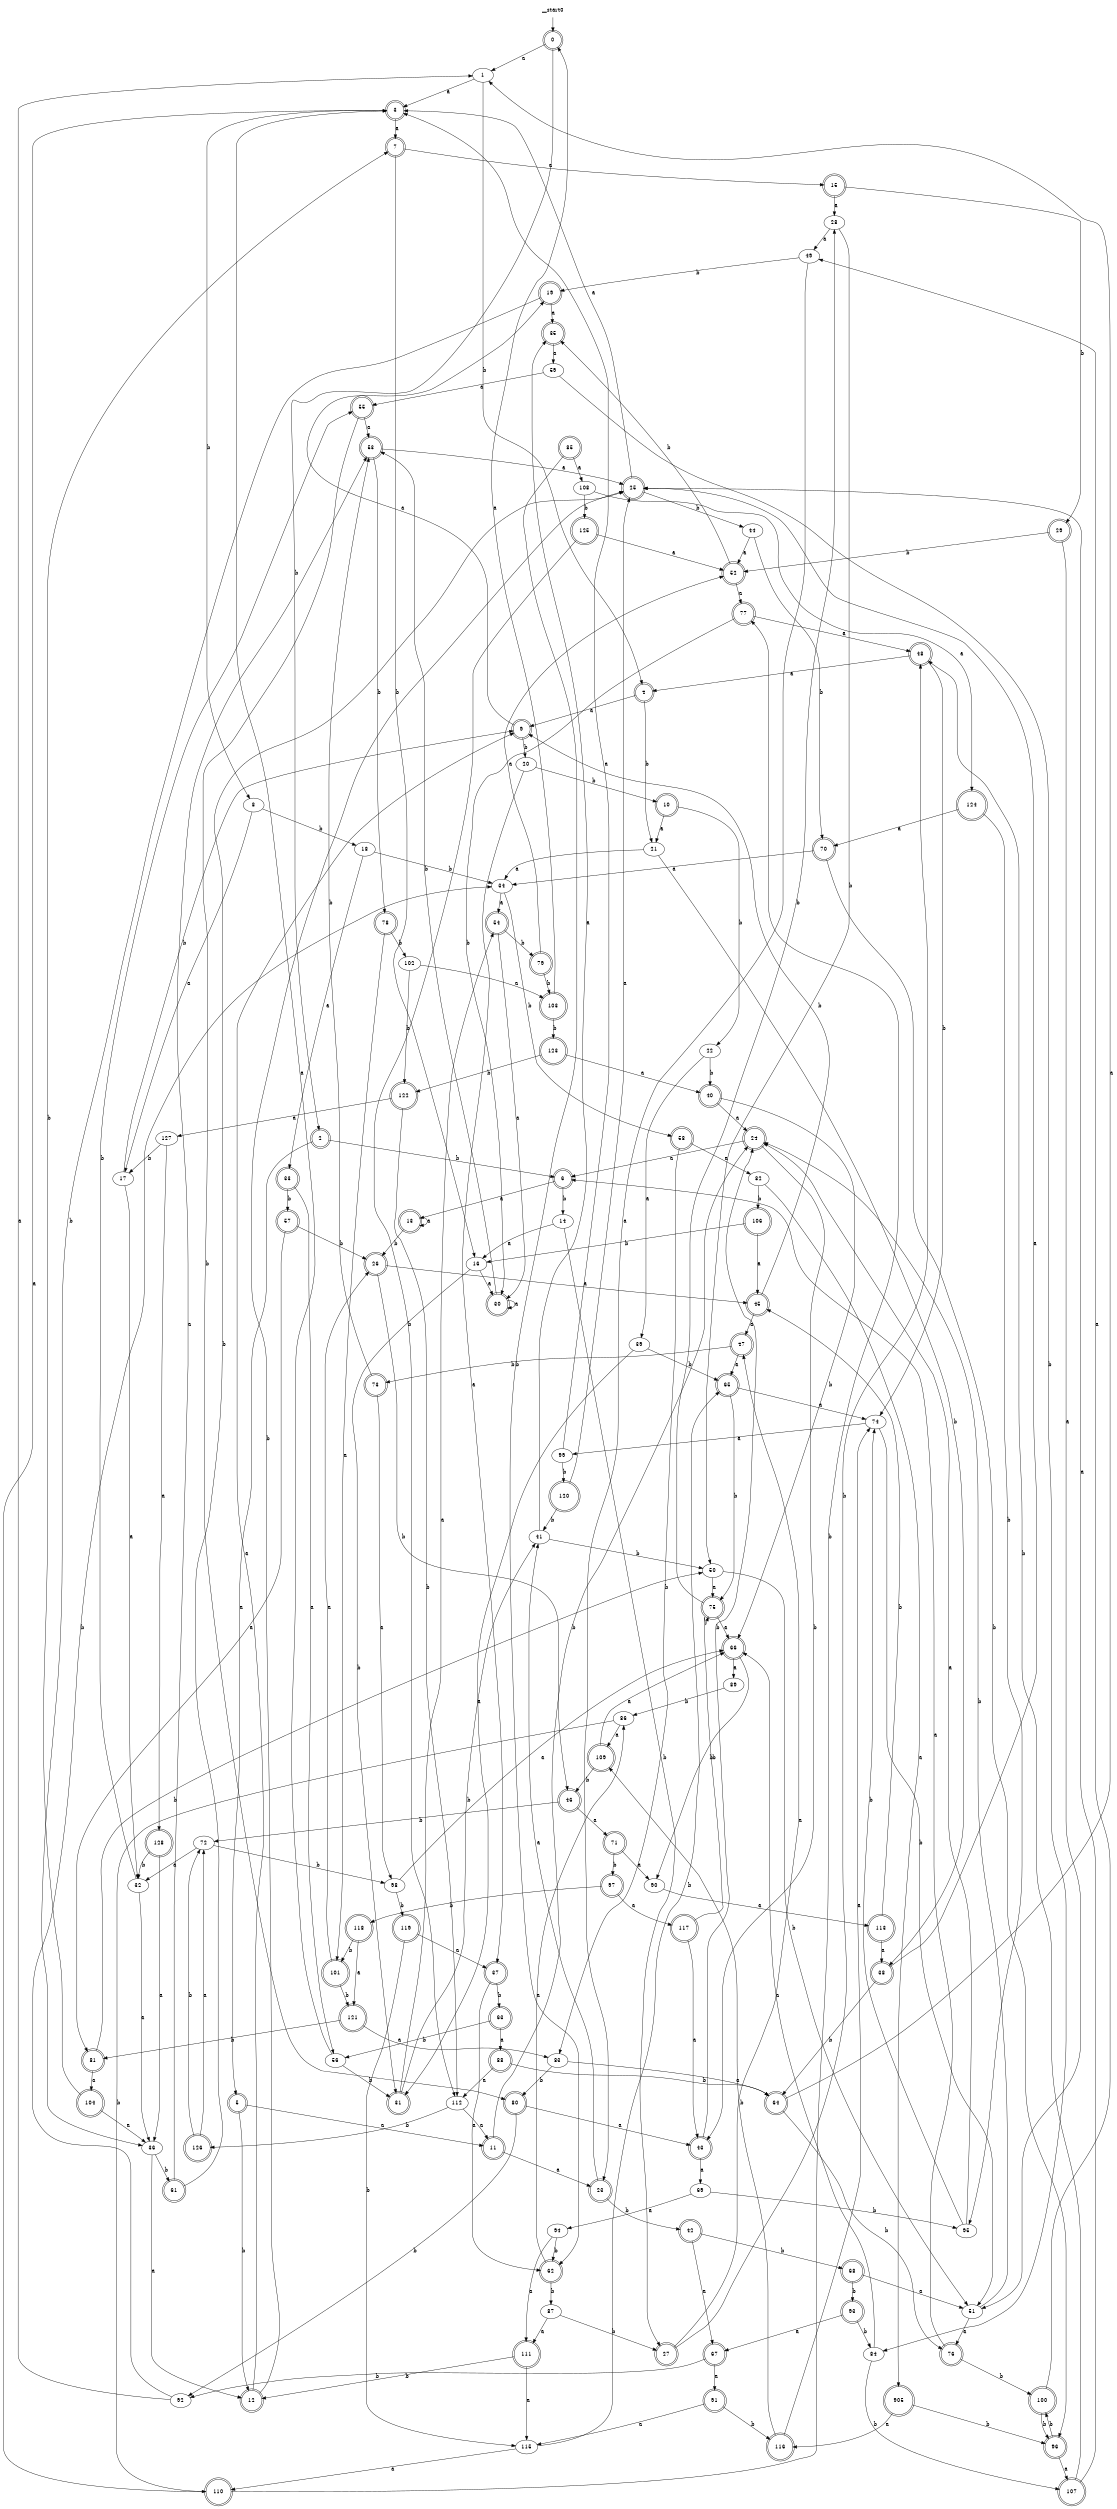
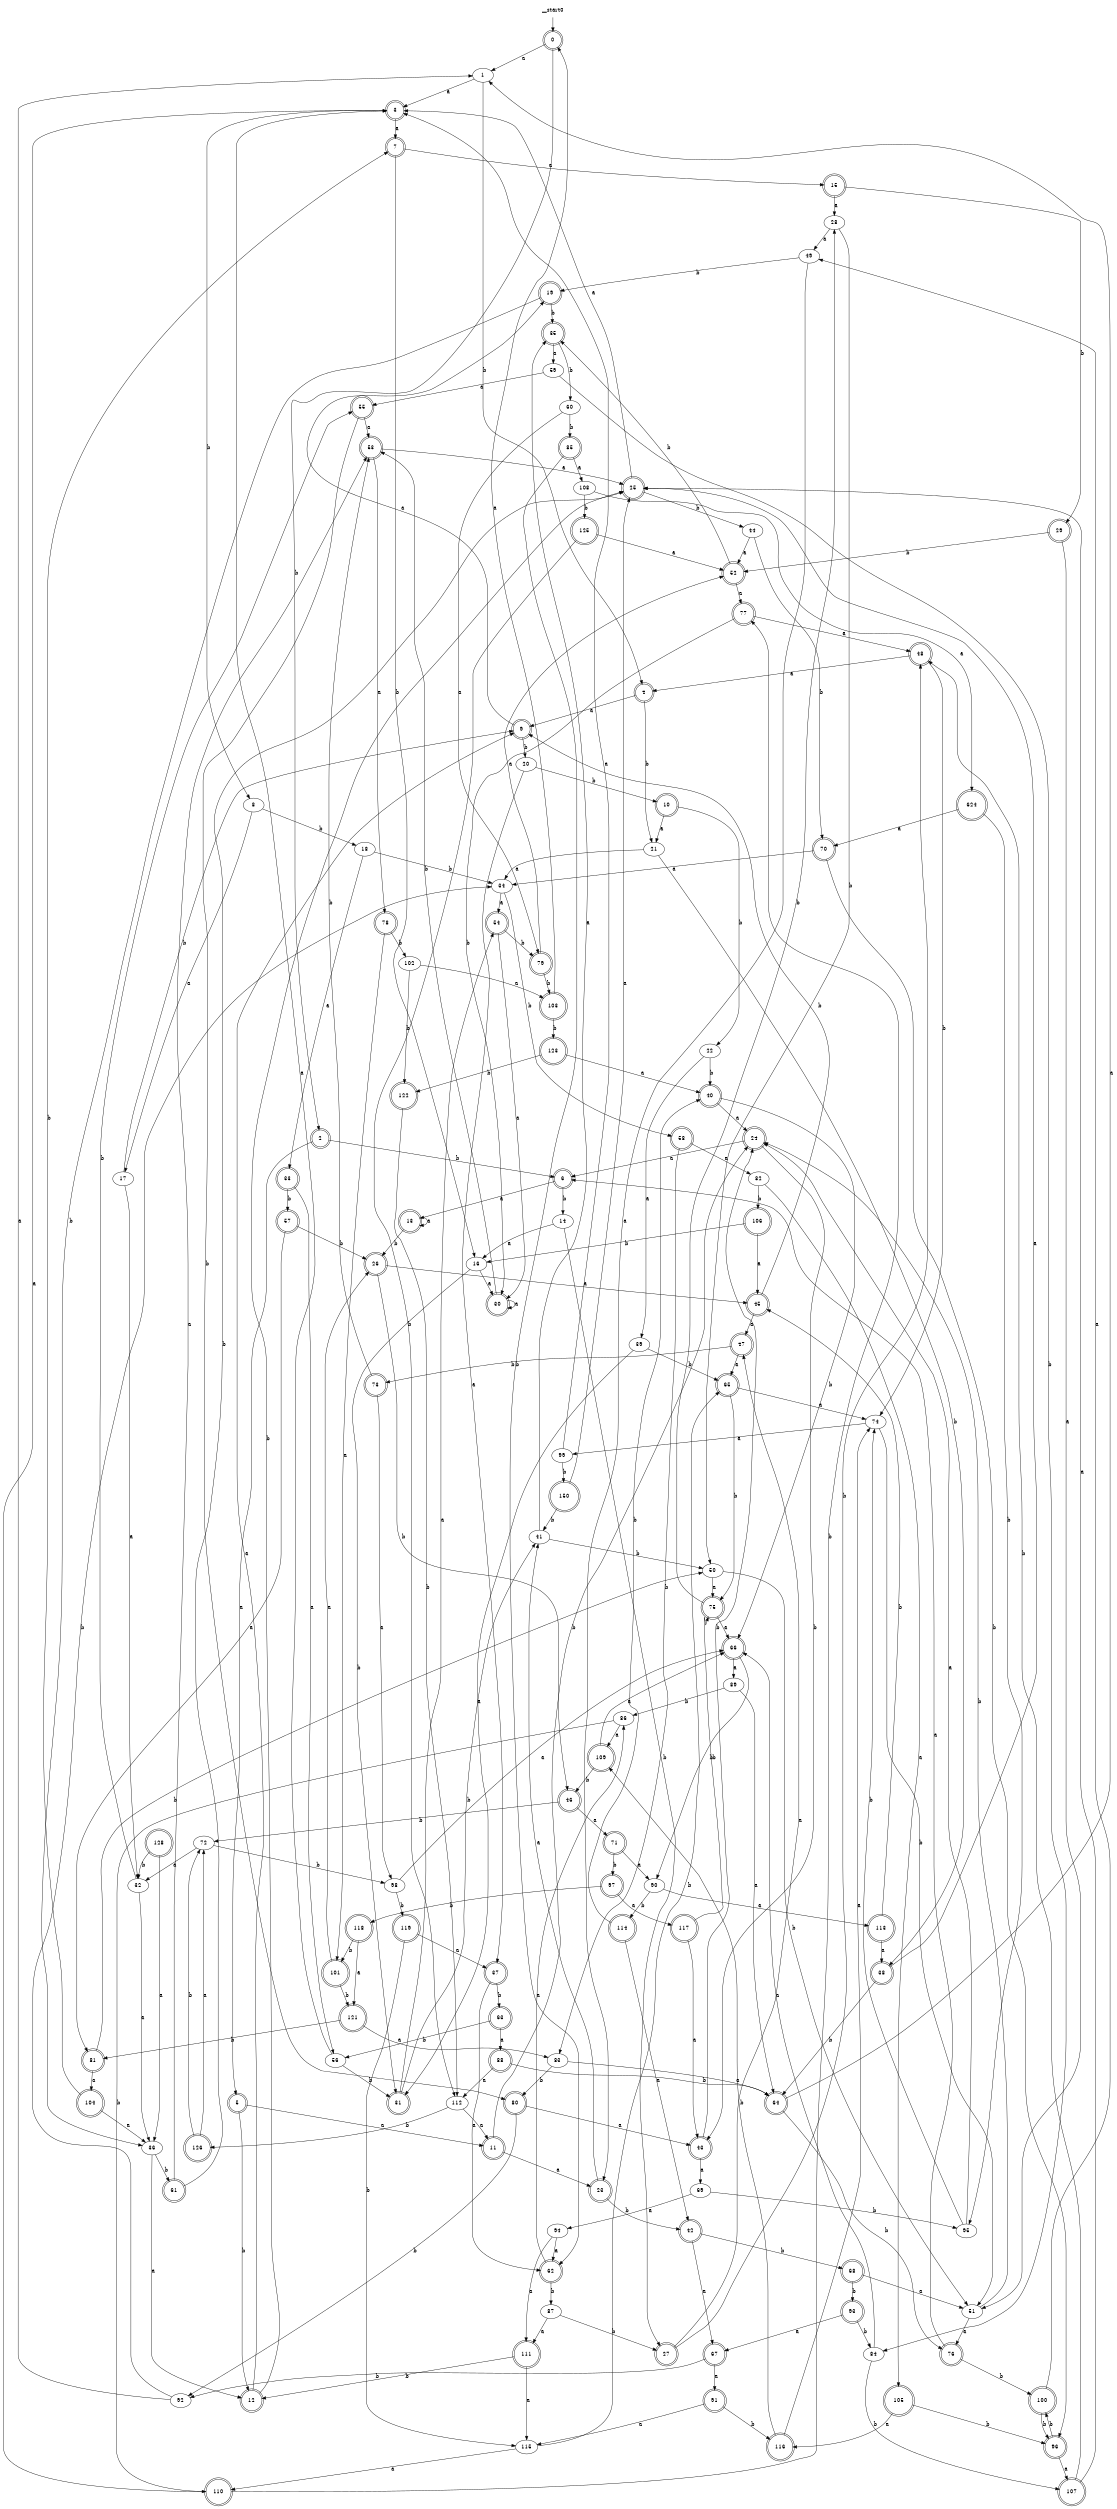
  digraph {
    node [shape=doublecircle]
    __start0 [shape=none]
    0
    1 [shape=""]
    2
    3
    4
    5
    6
    7
    8 [shape=""]
    9
    21 [shape=""]
    11
    12
    13
    14 [shape=""]
    15
    16 [shape=""]
    17 [shape=""]
    18 [shape=""]
    19
    20 [shape=""]
    10
    22 [shape=""]
    23
    24
    25
    26
    27
    28 [shape=""]
    29
    30
    31
    32 [shape=""]
    33
    34 [shape=""]
    35
    36 [shape=""]
    37
    38
    39 [shape=""]
    40
    41 [shape=""]
    42
    43
    44 [shape=""]
    45
    46
    47
    48
    49 [shape=""]
    50 [shape=""]
    51 [shape=""]
    52
    53
    54
    55
    56 [shape=""]
    57
    58
    59 [shape=""]
+   60 [shape=""]
    61
    62
    63
    64
    65
    66
    67
    68
    69 [shape=""]
    70
    71
    72 [shape=""]
    73
    74 [shape=""]
    75
    76
    77
    78
    79
    80
    81
    82 [shape=""]
    83 [shape=""]
    84 [shape=""]
    85
    86 [shape=""]
    87 [shape=""]
    88
    89 [shape=""]
    90 [shape=""]
    91
    92 [shape=""]
    93
    94 [shape=""]
    95 [shape=""]
    96
    97
    98 [shape=""]
    99 [shape=""]
    100
    101
    102 [shape=""]
    103
    104
-   105 [label=905]
+   105
    106
    107
    108 [shape=""]
    109
    110
    111
    112 [shape=""]
    113
+   114
    115 [shape=""]
    116
    117
    118
    119
-   120
+   120 [label=150]
    121
    122
    123
-   124
+   124 [label=624]
    125
    126
-   127 [shape=""]
    128
    __start0 -> 0
    0 -> 1 [label=a]
    0 -> 2 [label=b]
    1 -> 3 [label=a]
    1 -> 4 [label=b]
    2 -> 5 [label=a]
    2 -> 6 [label=b]
    3 -> 7 [label=a]
    3 -> 8 [label=b]
    4 -> 9 [label=a]
    4 -> 21 [label=b]
    5 -> 11 [label=a]
    5 -> 12 [label=b]
    6 -> 13 [label=a]
    6 -> 14 [label=b]
    7 -> 15 [label=a]
    7 -> 16 [label=b]
    8 -> 17 [label=a]
    8 -> 18 [label=b]
    9 -> 19 [label=a]
    9 -> 20 [label=b]
    21 -> 34 [label=a]
    21 -> 38 [label=b]
    11 -> 23 [label=a]
    11 -> 24 [label=b]
    12 -> 9 [label=a]
    12 -> 25 [label=b]
    13 -> 13 [label=a]
    13 -> 26 [label=b]
    14 -> 16 [label=a]
    14 -> 27 [label=b]
    15 -> 28 [label=a]
    15 -> 29 [label=b]
    16 -> 30 [label=a]
    16 -> 31 [label=b]
    17 -> 9 [label=b]
    17 -> 32 [label=a]
    18 -> 33 [label=a]
    18 -> 34 [label=b]
-   19 -> 35 [label=a]
+   19 -> 35 [label=b]
    19 -> 36 [label=b]
    20 -> 10 [label=b]
    20 -> 37 [label=a]
    10 -> 21 [label=a]
    10 -> 22 [label=b]
    22 -> 39 [label=a]
    22 -> 40 [label=b]
    23 -> 41 [label=a]
    23 -> 42 [label=b]
    24 -> 6 [label=a]
    24 -> 43 [label=b]
    25 -> 3 [label=a]
    25 -> 44 [label=b]
    26 -> 45 [label=a]
    26 -> 46 [label=b]
    27 -> 47 [label=a]
    27 -> 48 [label=b]
    28 -> 49 [label=a]
    28 -> 50 [label=b]
    29 -> 51 [label=a]
    29 -> 52 [label=b]
    30 -> 30 [label=a]
    30 -> 53 [label=b]
    31 -> 41 [label=b]
    31 -> 54 [label=a]
    32 -> 36 [label=a]
    32 -> 55 [label=b]
    33 -> 56 [label=a]
    33 -> 57 [label=b]
    34 -> 54 [label=a]
    34 -> 58 [label=b]
    35 -> 59 [label=a]
+   35 -> 60 [label=b]
    36 -> 12 [label=a]
    36 -> 61 [label=b]
    37 -> 62 [label=a]
    37 -> 63 [label=b]
    38 -> 25 [label=a]
    38 -> 64 [label=b]
    39 -> 31 [label=a]
    39 -> 65 [label=b]
    40 -> 24 [label=a]
    40 -> 66 [label=b]
    41 -> 35 [label=a]
    41 -> 50 [label=b]
    42 -> 67 [label=a]
    42 -> 68 [label=b]
    43 -> 24 [label=b]
    43 -> 69 [label=a]
    44 -> 52 [label=a]
    44 -> 70 [label=b]
    45 -> 9 [label=b]
    45 -> 47 [label=a]
    46 -> 71 [label=a]
    46 -> 72 [label=b]
    47 -> 65 [label=a]
    47 -> 73 [label=b]
    48 -> 4 [label=a]
    48 -> 74 [label=b]
    49 -> 19 [label=b]
    49 -> 23 [label=a]
    50 -> 51 [label=b]
    50 -> 75 [label=a]
    51 -> 24 [label=b]
    51 -> 76 [label=a]
    52 -> 35 [label=b]
    52 -> 77 [label=a]
    53 -> 25 [label=a]
-   53 -> 78 [label=b]
+   53 -> 78 [label=a]
    54 -> 30 [label=a]
    54 -> 79 [label=b]
    55 -> 53 [label=a]
    55 -> 80 [label=b]
    56 -> 3 [label=a]
    56 -> 31 [label=b]
    57 -> 26 [label=b]
    57 -> 81 [label=a]
    58 -> 82 [label=a]
    58 -> 83 [label=b]
    59 -> 55 [label=a]
    59 -> 84 [label=b]
+   60 -> 79 [label=a]
+   60 -> 85 [label=b]
    61 -> 25 [label=b]
    61 -> 53 [label=a]
    62 -> 86 [label=a]
    62 -> 87 [label=b]
    63 -> 56 [label=b]
    63 -> 88 [label=a]
    64 -> 1 [label=a]
    64 -> 76 [label=b]
    65 -> 74 [label=a]
    65 -> 75 [label=b]
    66 -> 89 [label=a]
    66 -> 90 [label=b]
    67 -> 91 [label=a]
    67 -> 92 [label=b]
    68 -> 51 [label=a]
    68 -> 93 [label=b]
    69 -> 94 [label=a]
    69 -> 95 [label=b]
    70 -> 34 [label=a]
    70 -> 96 [label=b]
    71 -> 90 [label=a]
    71 -> 97 [label=b]
    72 -> 32 [label=a]
    72 -> 98 [label=b]
    73 -> 53 [label=b]
    73 -> 98 [label=a]
    74 -> 51 [label=b]
    74 -> 99 [label=a]
    75 -> 28 [label=b]
    75 -> 66 [label=a]
    76 -> 6 [label=a]
    76 -> 100 [label=b]
    77 -> 30 [label=b]
    77 -> 48 [label=a]
    78 -> 101 [label=a]
    78 -> 102 [label=b]
    79 -> 52 [label=a]
    79 -> 103 [label=b]
    80 -> 43 [label=a]
    80 -> 92 [label=b]
    81 -> 50 [label=b]
    81 -> 104 [label=a]
    82 -> 105 [label=a]
    82 -> 106 [label=b]
    83 -> 64 [label=a]
    83 -> 80 [label=b]
    84 -> 66 [label=a]
    84 -> 107 [label=b]
    85 -> 62 [label=b]
    85 -> 108 [label=a]
    86 -> 109 [label=a]
    86 -> 110 [label=b]
    87 -> 27 [label=b]
    87 -> 111 [label=a]
    88 -> 64 [label=b]
    88 -> 112 [label=a]
+   89 -> 64 [label=a]
    89 -> 86 [label=b]
    90 -> 113 [label=a]
+   90 -> 114 [label=b]
    91 -> 115 [label=a]
    91 -> 116 [label=b]
    92 -> 1 [label=a]
    92 -> 34 [label=b]
    93 -> 67 [label=a]
    93 -> 84 [label=b]
-   94 -> 62 [label=b]
+   94 -> 62 [label=a]
    94 -> 111 [label=a]
    95 -> 24 [label=a]
    95 -> 74 [label=b]
    96 -> 100 [label=b]
    96 -> 107 [label=a]
    97 -> 117 [label=a]
    97 -> 118 [label=b]
    98 -> 66 [label=a]
    98 -> 119 [label=b]
    99 -> 3 [label=a]
    99 -> 120 [label=b]
    100 -> 49 [label=a]
    100 -> 96 [label=b]
    101 -> 26 [label=a]
    101 -> 121 [label=b]
    102 -> 103 [label=a]
    102 -> 122 [label=b]
    103 -> 0 [label=a]
    103 -> 123 [label=b]
    104 -> 7 [label=b]
    104 -> 36 [label=a]
    105 -> 96 [label=b]
    105 -> 116 [label=a]
    106 -> 16 [label=b]
    106 -> 45 [label=a]
    107 -> 25 [label=a]
    107 -> 48 [label=b]
    108 -> 124 [label=a]
    108 -> 125 [label=b]
    109 -> 46 [label=b]
    109 -> 66 [label=a]
    110 -> 3 [label=a]
    110 -> 77 [label=b]
    111 -> 12 [label=b]
    111 -> 115 [label=a]
    112 -> 11 [label=a]
    112 -> 126 [label=b]
    113 -> 38 [label=a]
    113 -> 45 [label=b]
+   114 -> 40 [label=b]
+   114 -> 42 [label=a]
    115 -> 65 [label=b]
    115 -> 110 [label=a]
    116 -> 74 [label=a]
    116 -> 109 [label=b]
    117 -> 43 [label=a]
    117 -> 75 [label=b]
    118 -> 101 [label=b]
    118 -> 121 [label=a]
    119 -> 37 [label=a]
    119 -> 115 [label=b]
    120 -> 25 [label=a]
    120 -> 41 [label=b]
    121 -> 81 [label=b]
    121 -> 83 [label=a]
    122 -> 112 [label=b]
-   122 -> 127 [label=a]
    123 -> 40 [label=a]
    123 -> 122 [label=b]
    124 -> 70 [label=a]
    124 -> 95 [label=b]
    125 -> 52 [label=a]
    125 -> 112 [label=b]
    126 -> 72 [label=a]
    126 -> 72 [label=b]
-   127 -> 17 [label=b]
-   127 -> 128 [label=a]
    128 -> 32 [label=b]
    128 -> 36 [label=a]
  }
